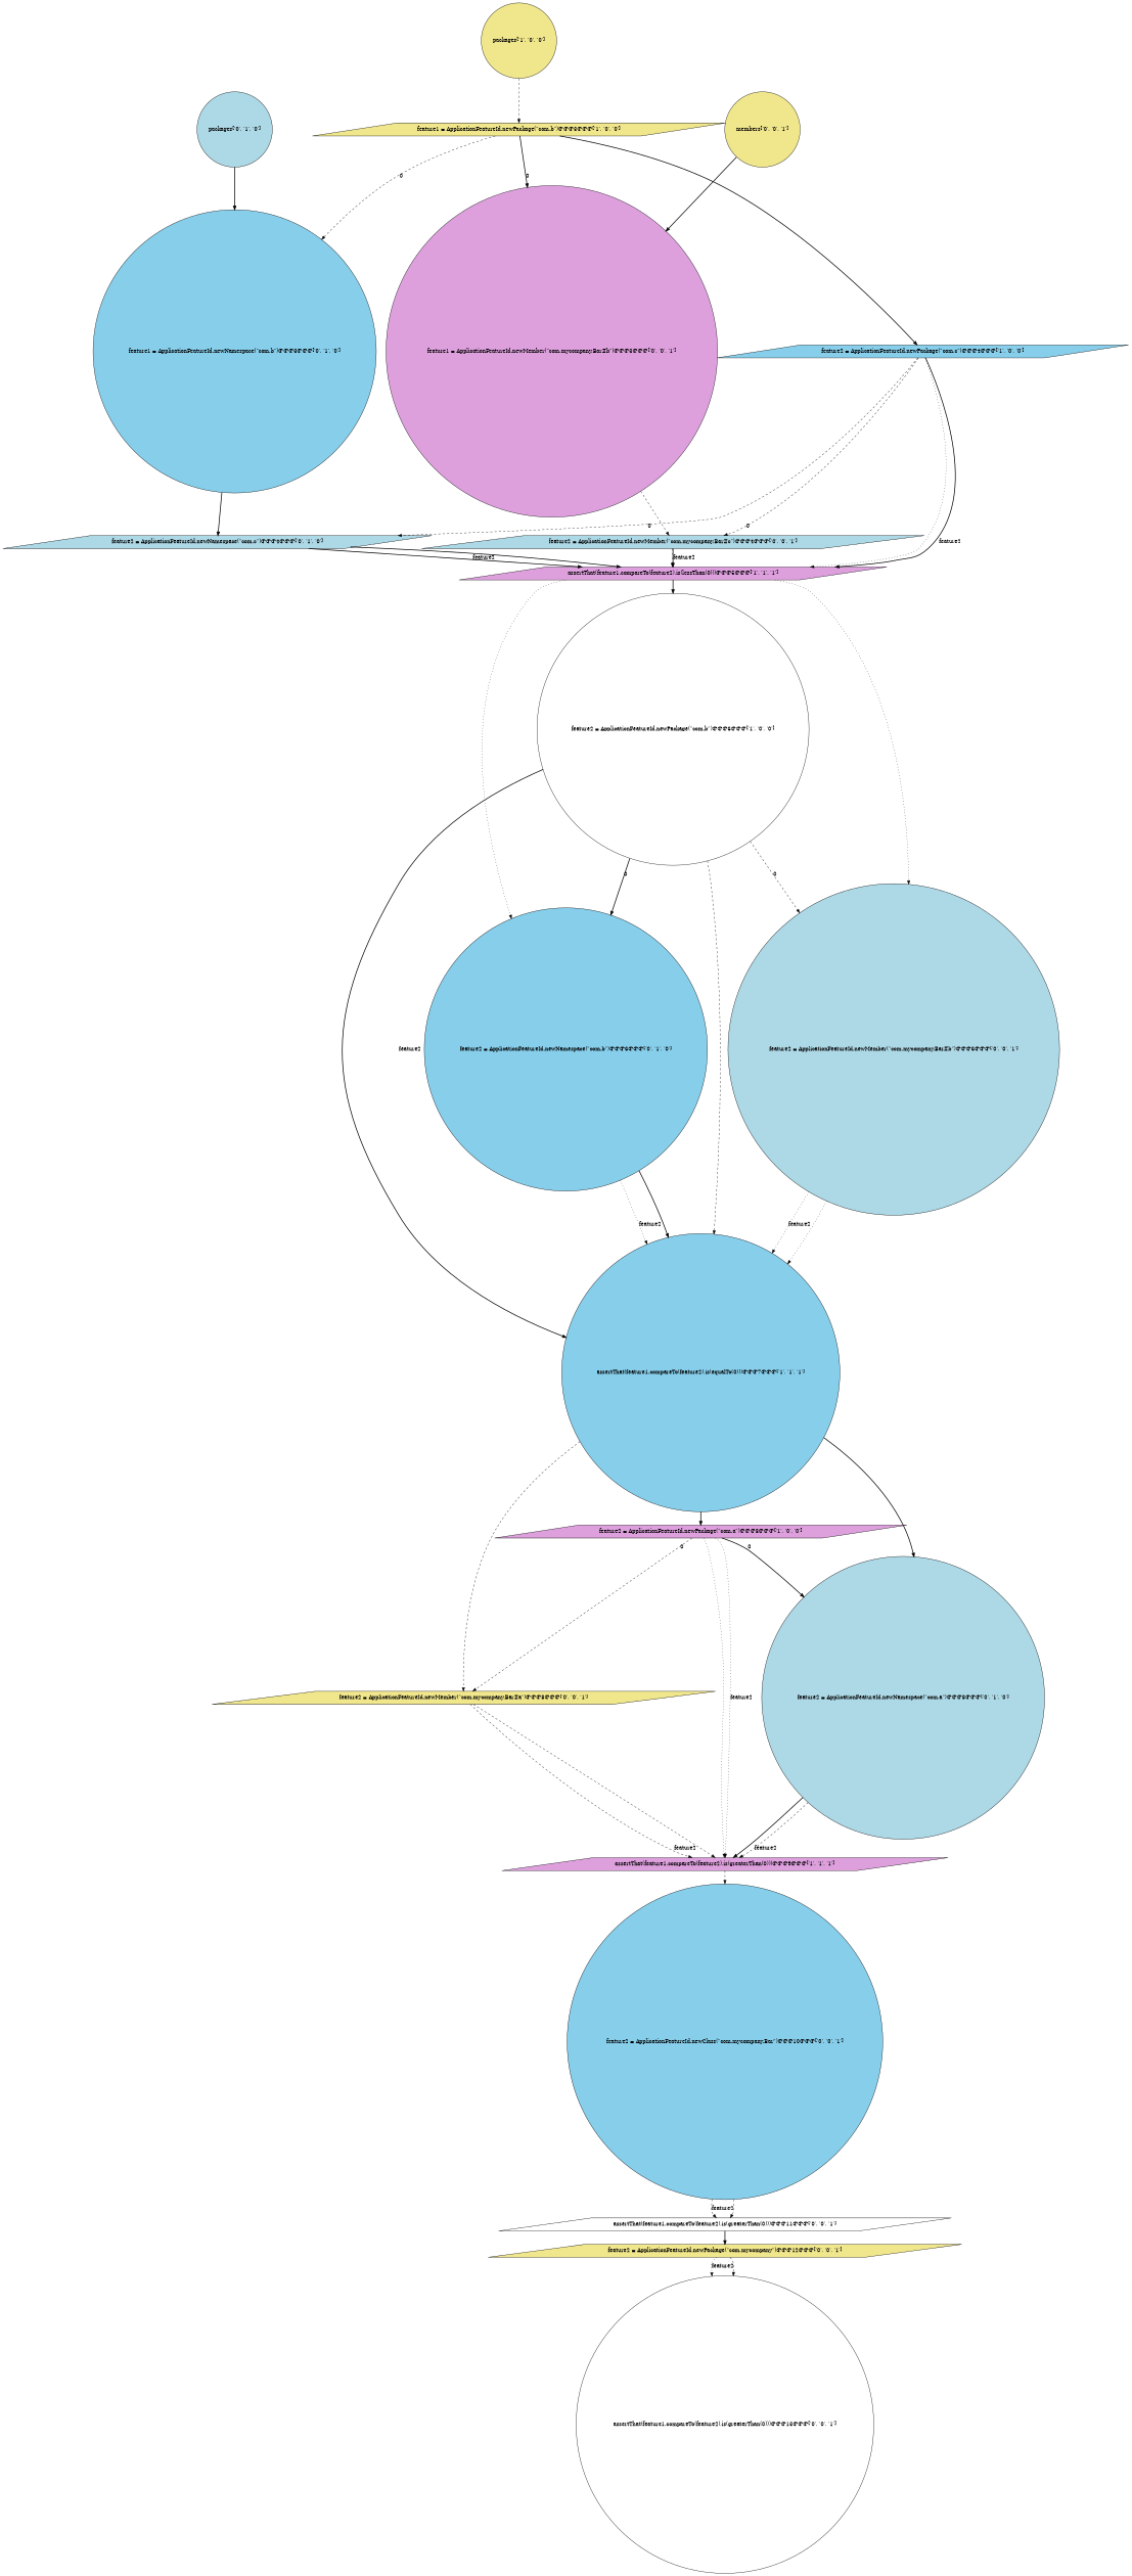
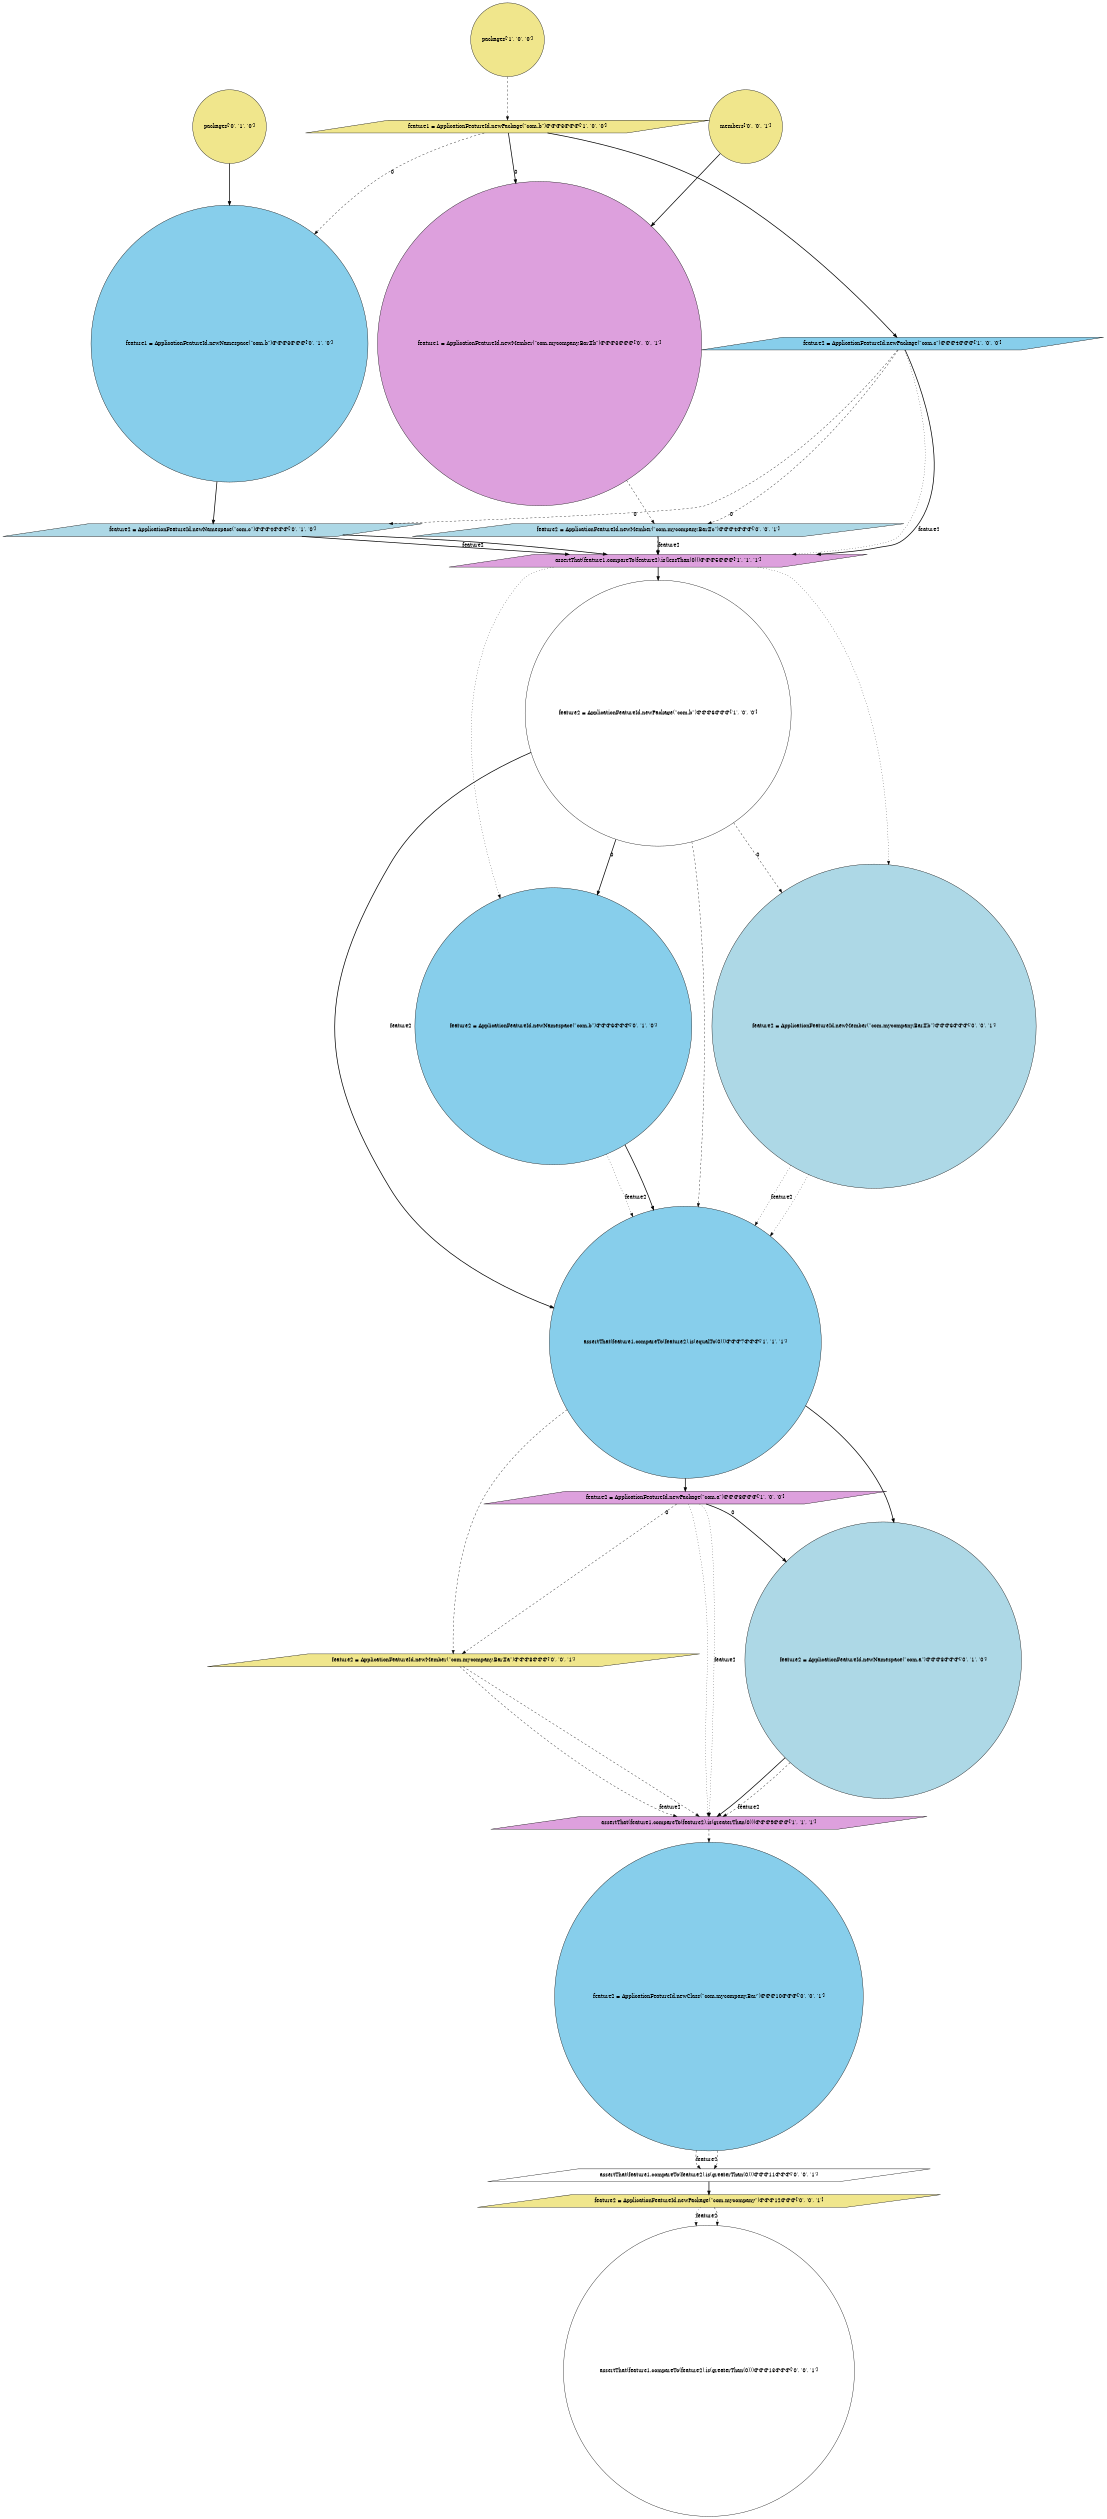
  digraph {
    node [fillcolor=lightblue shape=circle style=filled]
    edge [style=bold]
    n1 [label="feature2 = ApplicationFeatureId.newMember(\"com.mycompany.Bar#c\")@@@4@@@['0', '0', '1']" shape=parallelogram]
    n2 [fillcolor=plum label="assertThat(feature1.compareTo(feature2),is(lessThan(0)))@@@5@@@['1', '1', '1']" shape=parallelogram]
    n3 [fillcolor=white label="feature2 = ApplicationFeatureId.newPackage(\"com.b\")@@@6@@@['1', '0', '0']"]
    n4 [fillcolor=skyblue label="feature2 = ApplicationFeatureId.newNamespace(\"com.b\")@@@6@@@['0', '1', '0']"]
    n5 [label="feature2 = ApplicationFeatureId.newMember(\"com.mycompany.Bar#b\")@@@6@@@['0', '0', '1']"]
    n6 [fillcolor=white label="assertThat(feature1.compareTo(feature2),is(greaterThan(0)))@@@11@@@['0', '0', '1']" shape=parallelogram]
    n7 [fillcolor=khaki label="feature2 = ApplicationFeatureId.newPackage(\"com.mycompany\")@@@12@@@['0', '0', '1']" shape=parallelogram]
    n8 [fillcolor=skyblue label="assertThat(feature1.compareTo(feature2),is(equalTo(0)))@@@7@@@['1', '1', '1']"]
    n9 [fillcolor=skyblue label="feature2 = ApplicationFeatureId.newPackage(\"com.c\")@@@4@@@['1', '0', '0']" shape=parallelogram]
    n10 [label="feature2 = ApplicationFeatureId.newNamespace(\"com.c\")@@@4@@@['0', '1', '0']" shape=parallelogram]
    n11 [fillcolor=skyblue label="feature2 = ApplicationFeatureId.newClass(\"com.mycompany.Bar\")@@@10@@@['0', '0', '1']"]
    n12 [fillcolor=khaki label="members['0', '0', '1']"]
    n13 [fillcolor=plum label="feature1 = ApplicationFeatureId.newMember(\"com.mycompany.Bar#b\")@@@3@@@['0', '0', '1']"]
    n14 [fillcolor=white label="assertThat(feature1.compareTo(feature2),is(greaterThan(0)))@@@13@@@['0', '0', '1']"]
    n15 [fillcolor=khaki label="feature1 = ApplicationFeatureId.newPackage(\"com.b\")@@@3@@@['1', '0', '0']" shape=parallelogram]
    n16 [fillcolor=skyblue label="feature1 = ApplicationFeatureId.newNamespace(\"com.b\")@@@3@@@['0', '1', '0']"]
    n17 [fillcolor=khaki label="packages['1', '0', '0']"]
    n18 [fillcolor=khaki label="feature2 = ApplicationFeatureId.newMember(\"com.mycompany.Bar#a\")@@@8@@@['0', '0', '1']" shape=parallelogram]
    n19 [fillcolor=plum label="assertThat(feature1.compareTo(feature2),is(greaterThan(0)))@@@9@@@['1', '1', '1']" shape=parallelogram]
    n20 [label="feature2 = ApplicationFeatureId.newNamespace(\"com.a\")@@@8@@@['0', '1', '0']"]
    n21 [fillcolor=plum label="feature2 = ApplicationFeatureId.newPackage(\"com.a\")@@@8@@@['1', '0', '0']" shape=parallelogram]
-   n22 [label="packages['0', '1', '0']"]
+   n22 [fillcolor=khaki label="packages['0', '1', '0']"]
    n1 -> n2 [style=dashed]
    n1 -> n2 [label=feature2]
    n2 -> n3
    n2 -> n4 [style=dotted]
    n2 -> n5 [style=dotted]
    n3 -> n4 [label=0]
    n3 -> n5 [label=0 style=dashed]
    n3 -> n8 [style=dashed]
    n3 -> n8 [label=feature2]
    n4 -> n8 [label=feature2 style=dotted]
    n4 -> n8
    n5 -> n8 [label=feature2 style=dotted]
    n5 -> n8 [style=dotted]
    n6 -> n7
    n7 -> n14 [label=feature2 style=dotted]
    n7 -> n14 [style=dashed]
    n8 -> n18 [style=dashed]
    n8 -> n20
    n8 -> n21
    n9 -> n1 [label=0 style=dashed]
    n9 -> n2 [style=dotted]
    n9 -> n2 [label=feature2]
    n9 -> n10 [label=0 style=dashed]
    n10 -> n2 [label=feature2]
    n10 -> n2
    n11 -> n6 [label=feature2 style=dashed]
    n11 -> n6 [style=dashed]
    n12 -> n13
    n13 -> n1 [style=dashed]
    n15 -> n9
    n15 -> n13 [label=0]
    n15 -> n16 [label=0 style=dashed]
    n16 -> n10
    n17 -> n15 [style=dashed]
    n18 -> n19 [style=dashed]
    n18 -> n19 [label=feature2 style=dashed]
    n19 -> n11 [style=dashed]
    n20 -> n19
    n20 -> n19 [label=feature2 style=dashed]
    n21 -> n18 [label=0 style=dashed]
    n21 -> n19 [label=feature2 style=dotted]
    n21 -> n19 [style=dotted]
    n21 -> n20 [label=0]
    n22 -> n16
  }
